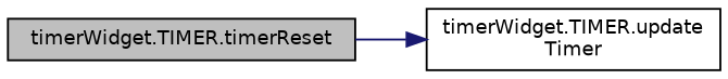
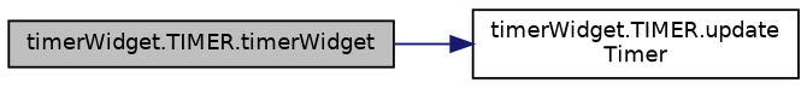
  digraph {
    rankdir=LR
    node [color=black fontname=Helvetica fontsize=10 shape=record style=filled]
-   n1 [fillcolor=grey75 fontcolor=black height=0.2 label="timerWidget.TIMER.timerReset" width=0.4]
+   n1 [fillcolor=grey75 fontcolor=black height=0.2 label="timerWidget.TIMER.timerWidget" width=0.4]
    n2 [fillcolor=white height=0.2 label="timerWidget.TIMER.update\lTimer" width=0.4]
    n1 -> n2 [color=midnightblue fontname=Helvetica fontsize=10 labelfontname=Helvetica labelfontsize=10 style=solid]
  }
